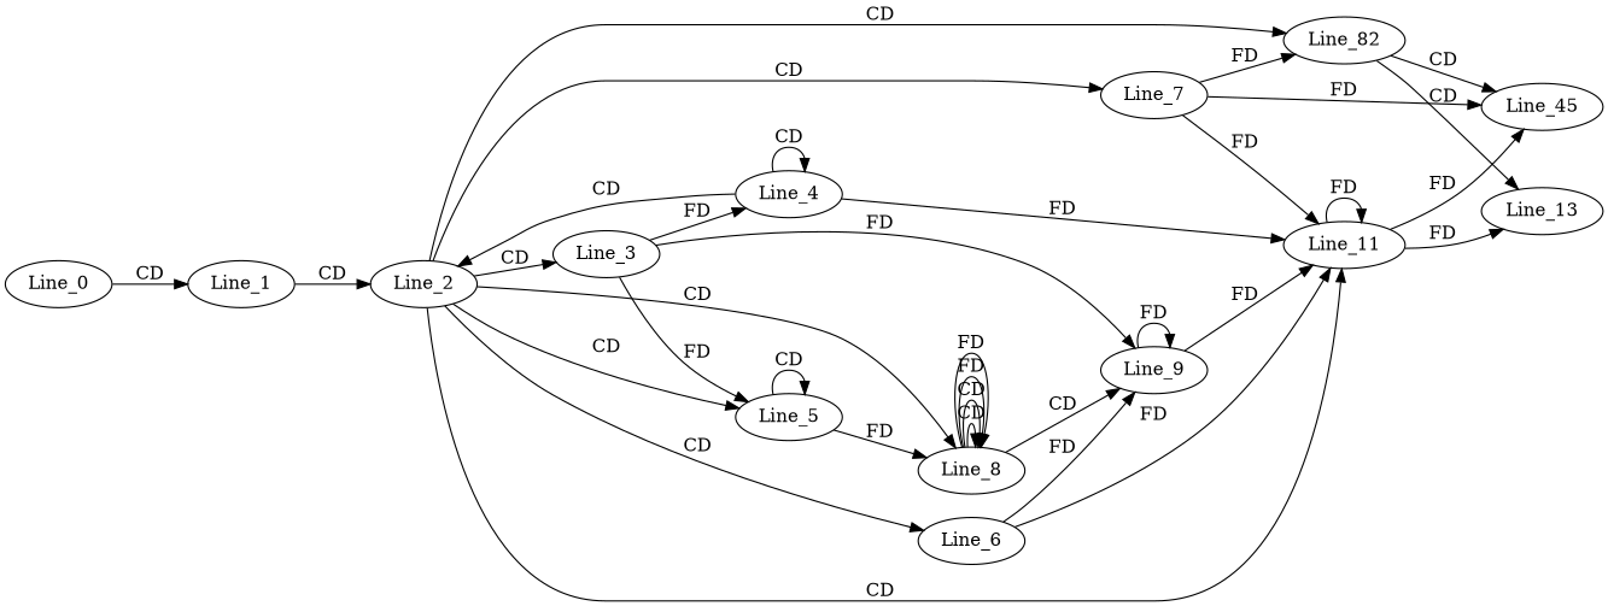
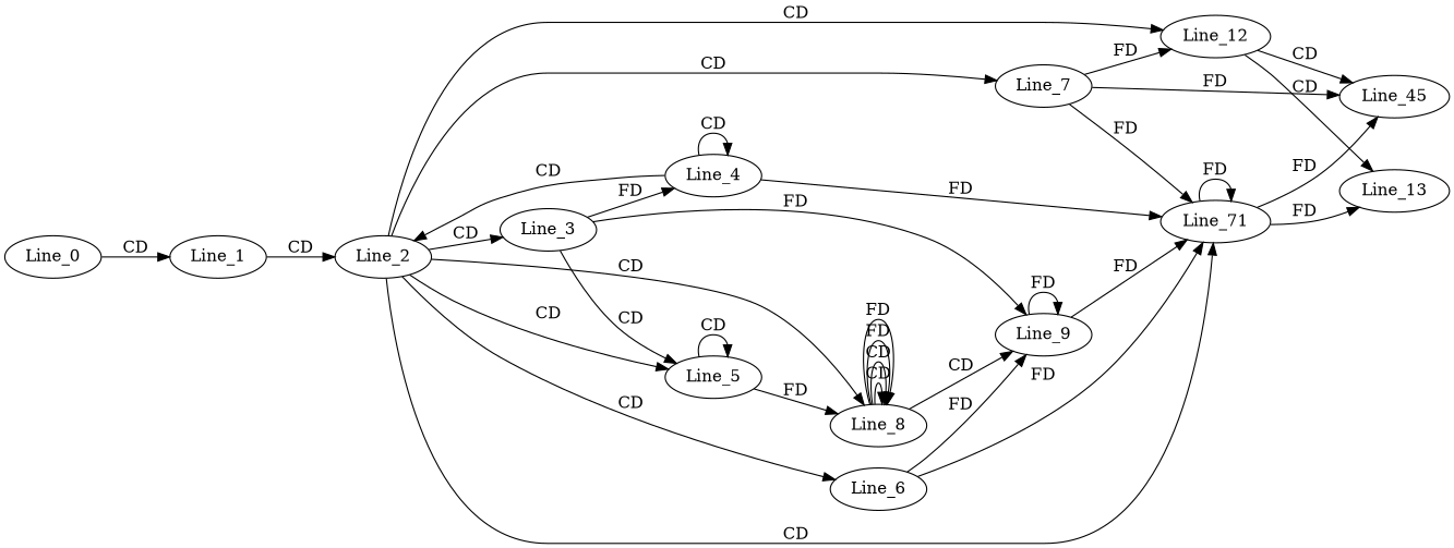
  digraph {
    rankdir=LR
    Line_0
    Line_1
    Line_2
    Line_3
    Line_5
    Line_6
    Line_7
    Line_8
-   Line_11
-   Line_12 [label=Line_82]
+   Line_11 [label=Line_71]
+   Line_12
    Line_4
    Line_9
    n13 [label=Line_45]
    Line_13
    Line_0 -> Line_1 [label=CD]
    Line_1 -> Line_2 [label=CD]
    Line_2 -> Line_3 [label=CD]
    Line_2 -> Line_5 [label=CD]
    Line_2 -> Line_6 [label=CD]
    Line_2 -> Line_7 [label=CD]
    Line_2 -> Line_8 [label=CD]
    Line_2 -> Line_11 [label=CD]
    Line_2 -> Line_12 [label=CD]
-   Line_3 -> Line_5 [label=FD]
+   Line_3 -> Line_5 [label=CD]
    Line_3 -> Line_4 [label=FD]
    Line_3 -> Line_9 [label=FD]
    Line_5 -> Line_5 [label=CD]
    Line_5 -> Line_8 [label=FD]
    Line_6 -> Line_11 [label=FD]
    Line_6 -> Line_9 [label=FD]
    Line_7 -> Line_11 [label=FD]
    Line_7 -> Line_12 [label=FD]
    Line_7 -> n13 [label=FD]
    Line_8 -> Line_8 [label=CD]
    Line_8 -> Line_8 [label=CD]
    Line_8 -> Line_8 [label=FD]
    Line_8 -> Line_8 [label=FD]
    Line_8 -> Line_9 [label=CD]
    Line_11 -> Line_11 [label=FD]
    Line_11 -> n13 [label=FD]
    Line_11 -> Line_13 [label=FD]
    Line_12 -> n13 [label=CD]
    Line_12 -> Line_13 [label=CD]
    Line_4 -> Line_2 [label=CD]
    Line_4 -> Line_11 [label=FD]
    Line_4 -> Line_4 [label=CD]
    Line_9 -> Line_11 [label=FD]
    Line_9 -> Line_9 [label=FD]
  }
